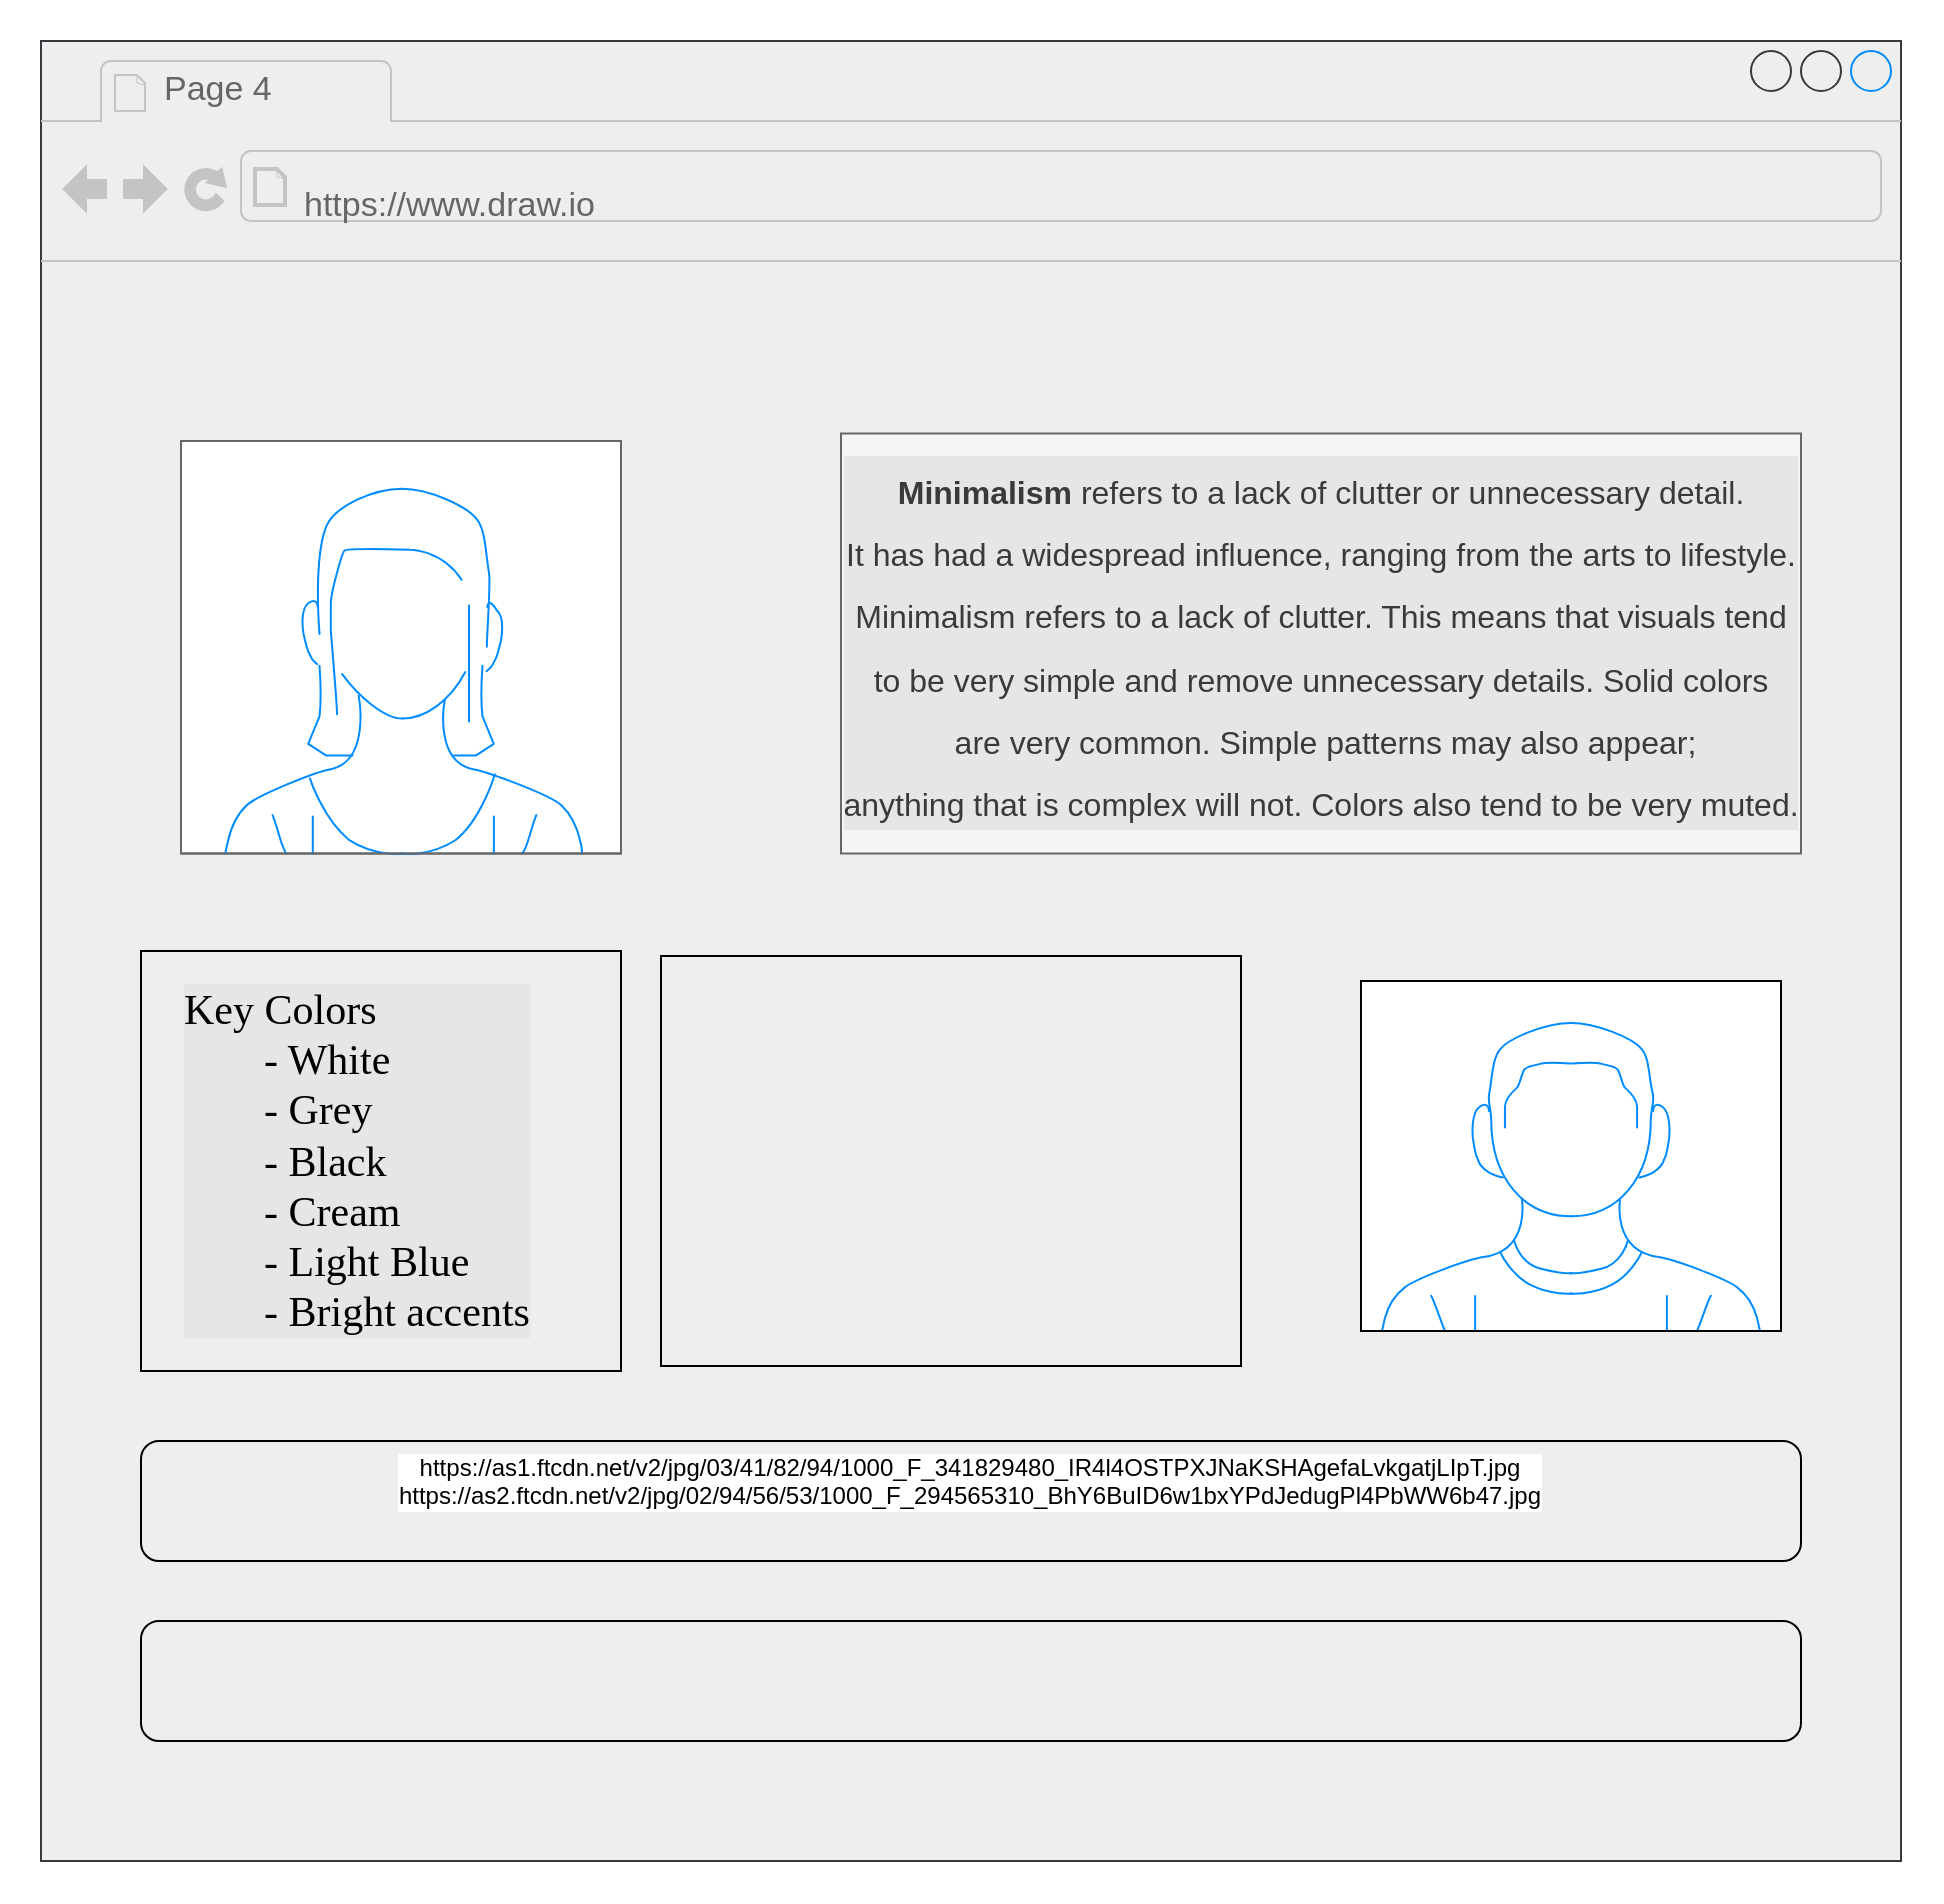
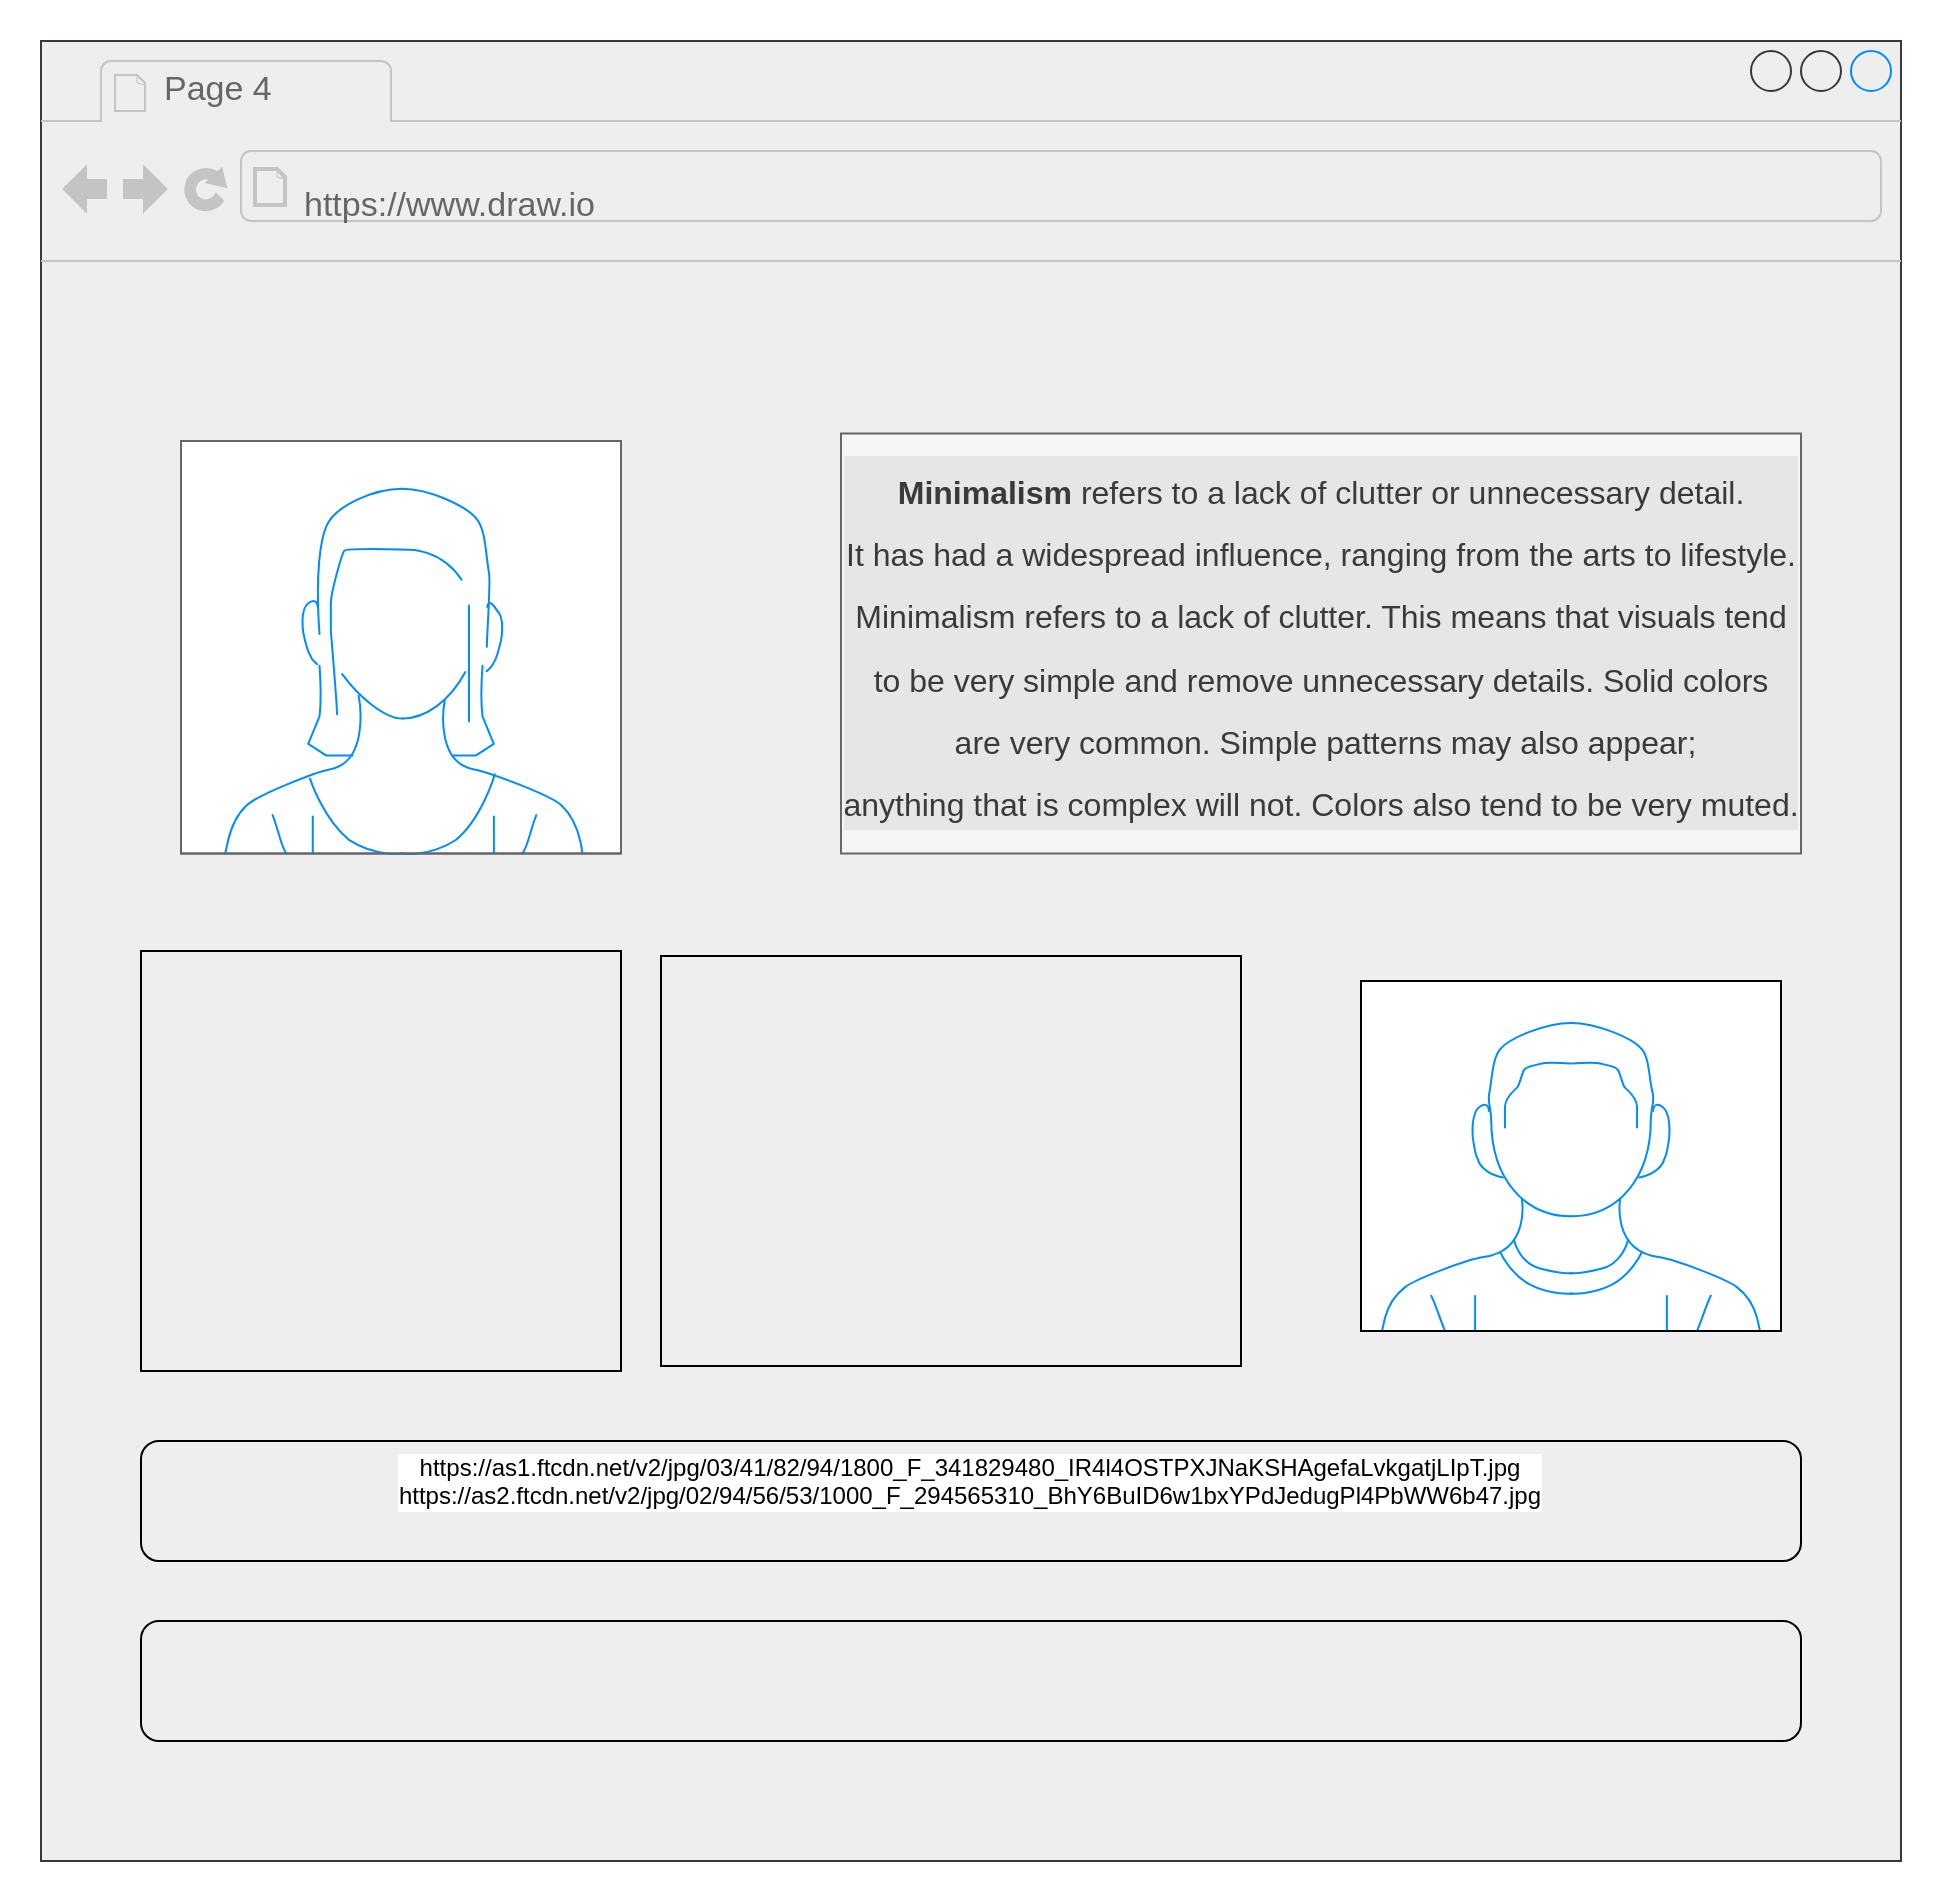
  <mxCell id="0" />
  <mxCell id="1" parent="0" />
  <mxCell id="2" value="" style="strokeWidth=1;shadow=0;dashed=0;align=center;html=1;shape=mxgraph.mockup.containers.browserWindow;rSize=0;strokeColor2=#008cff;strokeColor3=#c4c4c4;mainText=,;recursiveResize=0;labelBackgroundColor=#ffffff;fillColor=#eeeeee;strokeColor=#36393d;" parent="1" vertex="1"><mxGeometry x="20" y="20" width="930" height="910" as="geometry" /></mxCell>
  <mxCell id="3" value="Page 4" style="strokeWidth=1;shadow=0;dashed=0;align=center;html=1;shape=mxgraph.mockup.containers.anchor;fontSize=17;fontColor=#666666;align=left;" parent="2" vertex="1"><mxGeometry x="60" y="12" width="110" height="26" as="geometry" /></mxCell>
  <mxCell id="4" value="https://www.draw.io" style="strokeWidth=1;shadow=0;dashed=0;align=center;html=1;shape=mxgraph.mockup.containers.anchor;rSize=0;fontSize=17;fontColor=#666666;align=left;" parent="2" vertex="1"><mxGeometry x="130" y="60" width="320" height="45" as="geometry" /></mxCell>
  <mxCell id="5" value="" style="rounded=0;whiteSpace=wrap;html=1;labelBackgroundColor=#ffffff;fillColor=#f5f5f5;verticalAlign=top;fontColor=#333333;strokeColor=#666666;" parent="2" vertex="1"><mxGeometry x="400" y="196.25" width="480" height="210" as="geometry" /></mxCell>
  <mxCell id="6" value="&lt;h3 class=&quot;pi-data-label pi-secondary-font&quot; style=&quot;box-sizing: inherit ; border: 0px ; margin: 0px ; padding: 0px ; vertical-align: baseline ; line-height: 1.5 ; overflow: hidden ; font-family: &amp;#34;rubik&amp;#34; , &amp;#34;helvetica&amp;#34; , &amp;#34;arial&amp;#34; , sans-serif ; overflow-wrap: break-word ; color: rgb(58 , 58 , 58) ; font-size: 17px&quot;&gt;&lt;/h3&gt;&lt;h3&gt;&lt;/h3&gt;&lt;h5&gt;&lt;/h5&gt;&lt;h6 style=&quot;font-size: 15px ; line-height: 1.3&quot;&gt;&lt;p&gt;&lt;/p&gt;&lt;br&gt;&lt;p&gt;&lt;/p&gt;&lt;/h6&gt;" style="rounded=0;whiteSpace=wrap;html=1;labelBackgroundColor=#ffffff;fillColor=none;verticalAlign=top;align=left;" parent="2" vertex="1"><mxGeometry x="50" y="455" width="240" height="210" as="geometry" /></mxCell>
- <mxCell id="7" value="https://as1.ftcdn.net/v2/jpg/03/41/82/94/1000_F_341829480_IR4l4OSTPXJNaKSHAgefaLvkgatjLIpT.jpg&lt;br&gt;https://as2.ftcdn.net/v2/jpg/02/94/56/53/1000_F_294565310_BhY6BuID6w1bxYPdJedugPl4PbWW6b47.jpg" style="rounded=1;whiteSpace=wrap;html=1;labelBackgroundColor=#ffffff;fillColor=none;verticalAlign=top;" parent="2" vertex="1"><mxGeometry x="50" y="700" width="830" height="60" as="geometry" /></mxCell>
+ <mxCell id="7" value="https://as1.ftcdn.net/v2/jpg/03/41/82/94/1800_F_341829480_IR4l4OSTPXJNaKSHAgefaLvkgatjLIpT.jpg&lt;br&gt;https://as2.ftcdn.net/v2/jpg/02/94/56/53/1000_F_294565310_BhY6BuID6w1bxYPdJedugPl4PbWW6b47.jpg" style="rounded=1;whiteSpace=wrap;html=1;labelBackgroundColor=#ffffff;fillColor=none;verticalAlign=top;" parent="2" vertex="1"><mxGeometry x="50" y="700" width="830" height="60" as="geometry" /></mxCell>
  <mxCell id="8" value="" style="verticalLabelPosition=bottom;shadow=0;dashed=0;align=center;html=1;verticalAlign=top;strokeWidth=1;shape=mxgraph.mockup.containers.userFemale;strokeColor=#666666;strokeColor2=#008cff;labelBackgroundColor=#ffffff;fillColor=none;" parent="2" vertex="1"><mxGeometry x="70" y="200" width="220" height="206.25" as="geometry" /></mxCell>
  <mxCell id="9" value="" style="verticalLabelPosition=bottom;shadow=0;dashed=0;align=center;html=1;verticalAlign=top;strokeWidth=1;shape=mxgraph.mockup.containers.userMale;strokeColor2=#008cff;labelBackgroundColor=#ffffff;" parent="2" vertex="1"><mxGeometry x="660" y="470" width="210" height="175" as="geometry" /></mxCell>
  <mxCell id="10" value="" style="rounded=0;whiteSpace=wrap;html=1;labelBackgroundColor=#ffffff;fillColor=none;verticalAlign=top;" parent="2" vertex="1"><mxGeometry x="310" y="457.5" width="290" height="205" as="geometry" /></mxCell>
  <mxCell id="11" value="" style="rounded=1;whiteSpace=wrap;html=1;labelBackgroundColor=#ffffff;fillColor=none;verticalAlign=top;" vertex="1" parent="2"><mxGeometry x="50" y="790" width="830" height="60" as="geometry" /></mxCell>
- <mxCell id="12" value="&lt;font style=&quot;font-size: 21px&quot;&gt;Key Colors&lt;br&gt;&lt;/font&gt;&lt;blockquote style=&quot;margin: 0px 0px 0px 40px ; border: none ; padding: 0px ; font-size: 21px&quot;&gt;&lt;font style=&quot;font-size: 21px&quot;&gt;- White&lt;/font&gt;&lt;/blockquote&gt;&lt;blockquote style=&quot;margin: 0px 0px 0px 40px ; border: none ; padding: 0px ; font-size: 21px&quot;&gt;&lt;font style=&quot;font-size: 21px&quot;&gt;- Grey&lt;/font&gt;&lt;/blockquote&gt;&lt;blockquote style=&quot;margin: 0px 0px 0px 40px ; border: none ; padding: 0px ; font-size: 21px&quot;&gt;&lt;font style=&quot;font-size: 21px&quot;&gt;- Black&lt;/font&gt;&lt;/blockquote&gt;&lt;blockquote style=&quot;margin: 0px 0px 0px 40px ; border: none ; padding: 0px ; font-size: 21px&quot;&gt;&lt;font style=&quot;font-size: 21px&quot;&gt;- Cream&lt;/font&gt;&lt;/blockquote&gt;&lt;blockquote style=&quot;margin: 0px 0px 0px 40px ; border: none ; padding: 0px ; font-size: 21px&quot;&gt;&lt;font style=&quot;font-size: 21px&quot;&gt;- Light Blue&lt;/font&gt;&lt;/blockquote&gt;&lt;blockquote style=&quot;margin: 0px 0px 0px 40px ; border: none ; padding: 0px ; font-size: 21px&quot;&gt;&lt;font style=&quot;font-size: 21px&quot;&gt;- Bright accents&lt;/font&gt;&lt;/blockquote&gt;" style="text;html=1;resizable=0;autosize=1;align=left;verticalAlign=middle;points=[];fillColor=none;strokeColor=none;rounded=0;labelBackgroundColor=#E6E6E6;fontFamily=Garamond;fontSize=22;fontColor=#000000;" vertex="1" parent="2"><mxGeometry x="70" y="465" width="180" height="190" as="geometry" /></mxCell>
  <mxCell id="13" value="&lt;span style=&quot;background-color: rgb(230 , 230 , 230)&quot;&gt;&lt;b style=&quot;box-sizing: inherit ; border: 0px ; margin: 0px ; padding: 0px ; vertical-align: baseline ; color: rgb(58 , 58 , 58) ; font-family: &amp;#34;rubik&amp;#34; , &amp;#34;helvetica&amp;#34; , &amp;#34;arial&amp;#34; , sans-serif ; font-size: 16px&quot;&gt;Minimalism&lt;/b&gt;&lt;span style=&quot;color: rgb(58 , 58 , 58) ; font-family: &amp;#34;rubik&amp;#34; , &amp;#34;helvetica&amp;#34; , &amp;#34;arial&amp;#34; , sans-serif ; font-size: 16px&quot;&gt;&amp;nbsp;refers to a lack of clutter or unnecessary detail. &lt;br&gt;It has had a widespread influence, ranging from the arts to lifestyle.&lt;br&gt;&lt;/span&gt;&lt;span style=&quot;color: rgb(58 , 58 , 58) ; font-family: &amp;#34;rubik&amp;#34; , &amp;#34;helvetica&amp;#34; , &amp;#34;arial&amp;#34; , sans-serif ; font-size: 16px&quot;&gt;Minimalism refers to a lack of clutter. This means that visuals tend &lt;br&gt;to be very simple and remove unnecessary details. Solid colors&lt;br&gt;&amp;nbsp;are very common. Simple patterns may also appear; &lt;br&gt;anything that is complex will not. Colors also tend to be very muted.&lt;/span&gt;&lt;/span&gt;&lt;span style=&quot;color: rgb(58 , 58 , 58) ; font-family: &amp;#34;rubik&amp;#34; , &amp;#34;helvetica&amp;#34; , &amp;#34;arial&amp;#34; , sans-serif ; font-size: 16px ; background-color: rgb(255 , 255 , 255)&quot;&gt;&lt;br&gt;&lt;/span&gt;" style="text;html=1;resizable=0;autosize=1;align=center;verticalAlign=middle;points=[];fillColor=none;strokeColor=none;rounded=0;labelBackgroundColor=#E6E6E6;fontFamily=Garamond;fontSize=26;fontColor=#000000;" vertex="1" parent="2"><mxGeometry x="395" y="201.25" width="490" height="200" as="geometry" /></mxCell>
  <mxCell id="14" value="" style="shape=image;verticalLabelPosition=bottom;labelBackgroundColor=#ffffff;verticalAlign=top;aspect=fixed;imageAspect=0;image=https://as1.ftcdn.net/v2/jpg/03/41/82/94/1000_F_341829480_IR4l4OSTPXJNaKSHAgefaLvkgatjLIpT.jpg;" vertex="1" parent="2"><mxGeometry x="50" y="198.13" width="317.45" height="210" as="geometry" /></mxCell>
  <mxCell id="15" value="" style="shape=image;verticalLabelPosition=bottom;labelBackgroundColor=#ffffff;verticalAlign=top;aspect=fixed;imageAspect=0;image=https://as2.ftcdn.net/v2/jpg/02/94/56/53/1000_F_294565310_BhY6BuID6w1bxYPdJedugPl4PbWW6b47.jpg;" vertex="1" parent="2"><mxGeometry x="620" y="455" width="265" height="212" as="geometry" /></mxCell>
